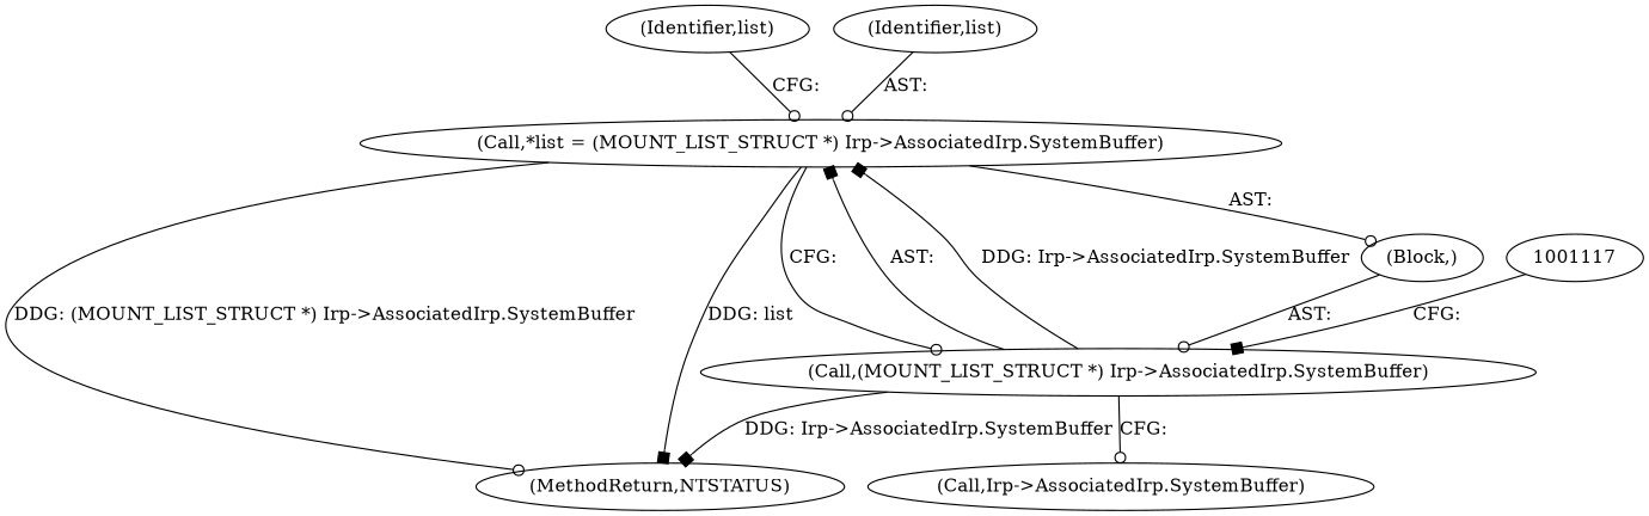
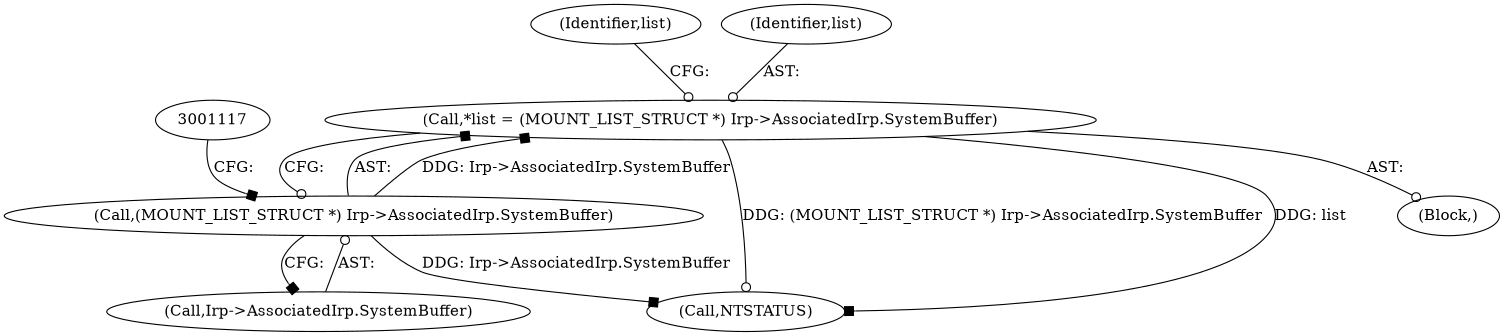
  digraph {
    edge [arrowhead=odot]
    n1 [label="(Call,*list = (MOUNT_LIST_STRUCT *) Irp->AssociatedIrp.SystemBuffer)"]
    n2 [label="(Call,(MOUNT_LIST_STRUCT *) Irp->AssociatedIrp.SystemBuffer)"]
-   n3 [label="(MethodReturn,NTSTATUS)"]
+   n3 [label="(Call,NTSTATUS)"]
    n4 [label="(Block,)"]
    n5 [label="(Call,Irp->AssociatedIrp.SystemBuffer)"]
    n6 [label="(Identifier,list)"]
    n7 [label="(Identifier,list)"]
-   1001117
+   1001117 [label=3001117]
    n1 -> n2 [label="CFG: "]
    n1 -> n3 [label="DDG: (MOUNT_LIST_STRUCT *) Irp->AssociatedIrp.SystemBuffer"]
    n1 -> n3 [arrowhead=box label="DDG: list"]
    n1 -> n4 [label="AST: "]
    n2 -> n1 [arrowhead=box label="AST: "]
    n2 -> n1 [arrowhead=box label="DDG: Irp->AssociatedIrp.SystemBuffer"]
    n2 -> n3 [arrowhead=box label="DDG: Irp->AssociatedIrp.SystemBuffer"]
-   n2 -> n5 [label="CFG: "]
-   n4 -> n2 [label="AST: "]
+   n2 -> n5 [arrowhead=box label="CFG: "]
+   n5 -> n2 [label="AST: "]
    n6 -> n1 [label="CFG: "]
    n7 -> n1 [label="AST: "]
    1001117 -> n2 [arrowhead=box label="CFG: "]
  }
